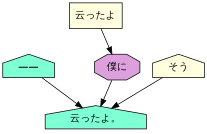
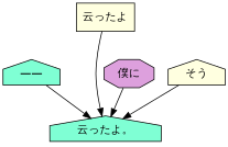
  digraph {
    node [fillcolor=aquamarine shape=house style=filled]
    n1 [label="——"]
    n2 [label="云ったよ。"]
    n3 [fillcolor=lightyellow label="云ったよ" shape=box]
    n4 [fillcolor=plum label="僕に" shape=octagon]
    n5 [fillcolor=lightyellow label="そう"]
    n1 -> n2
-   n3 -> n4
+   n3 -> n2
    n4 -> n2
    n5 -> n2
  }
